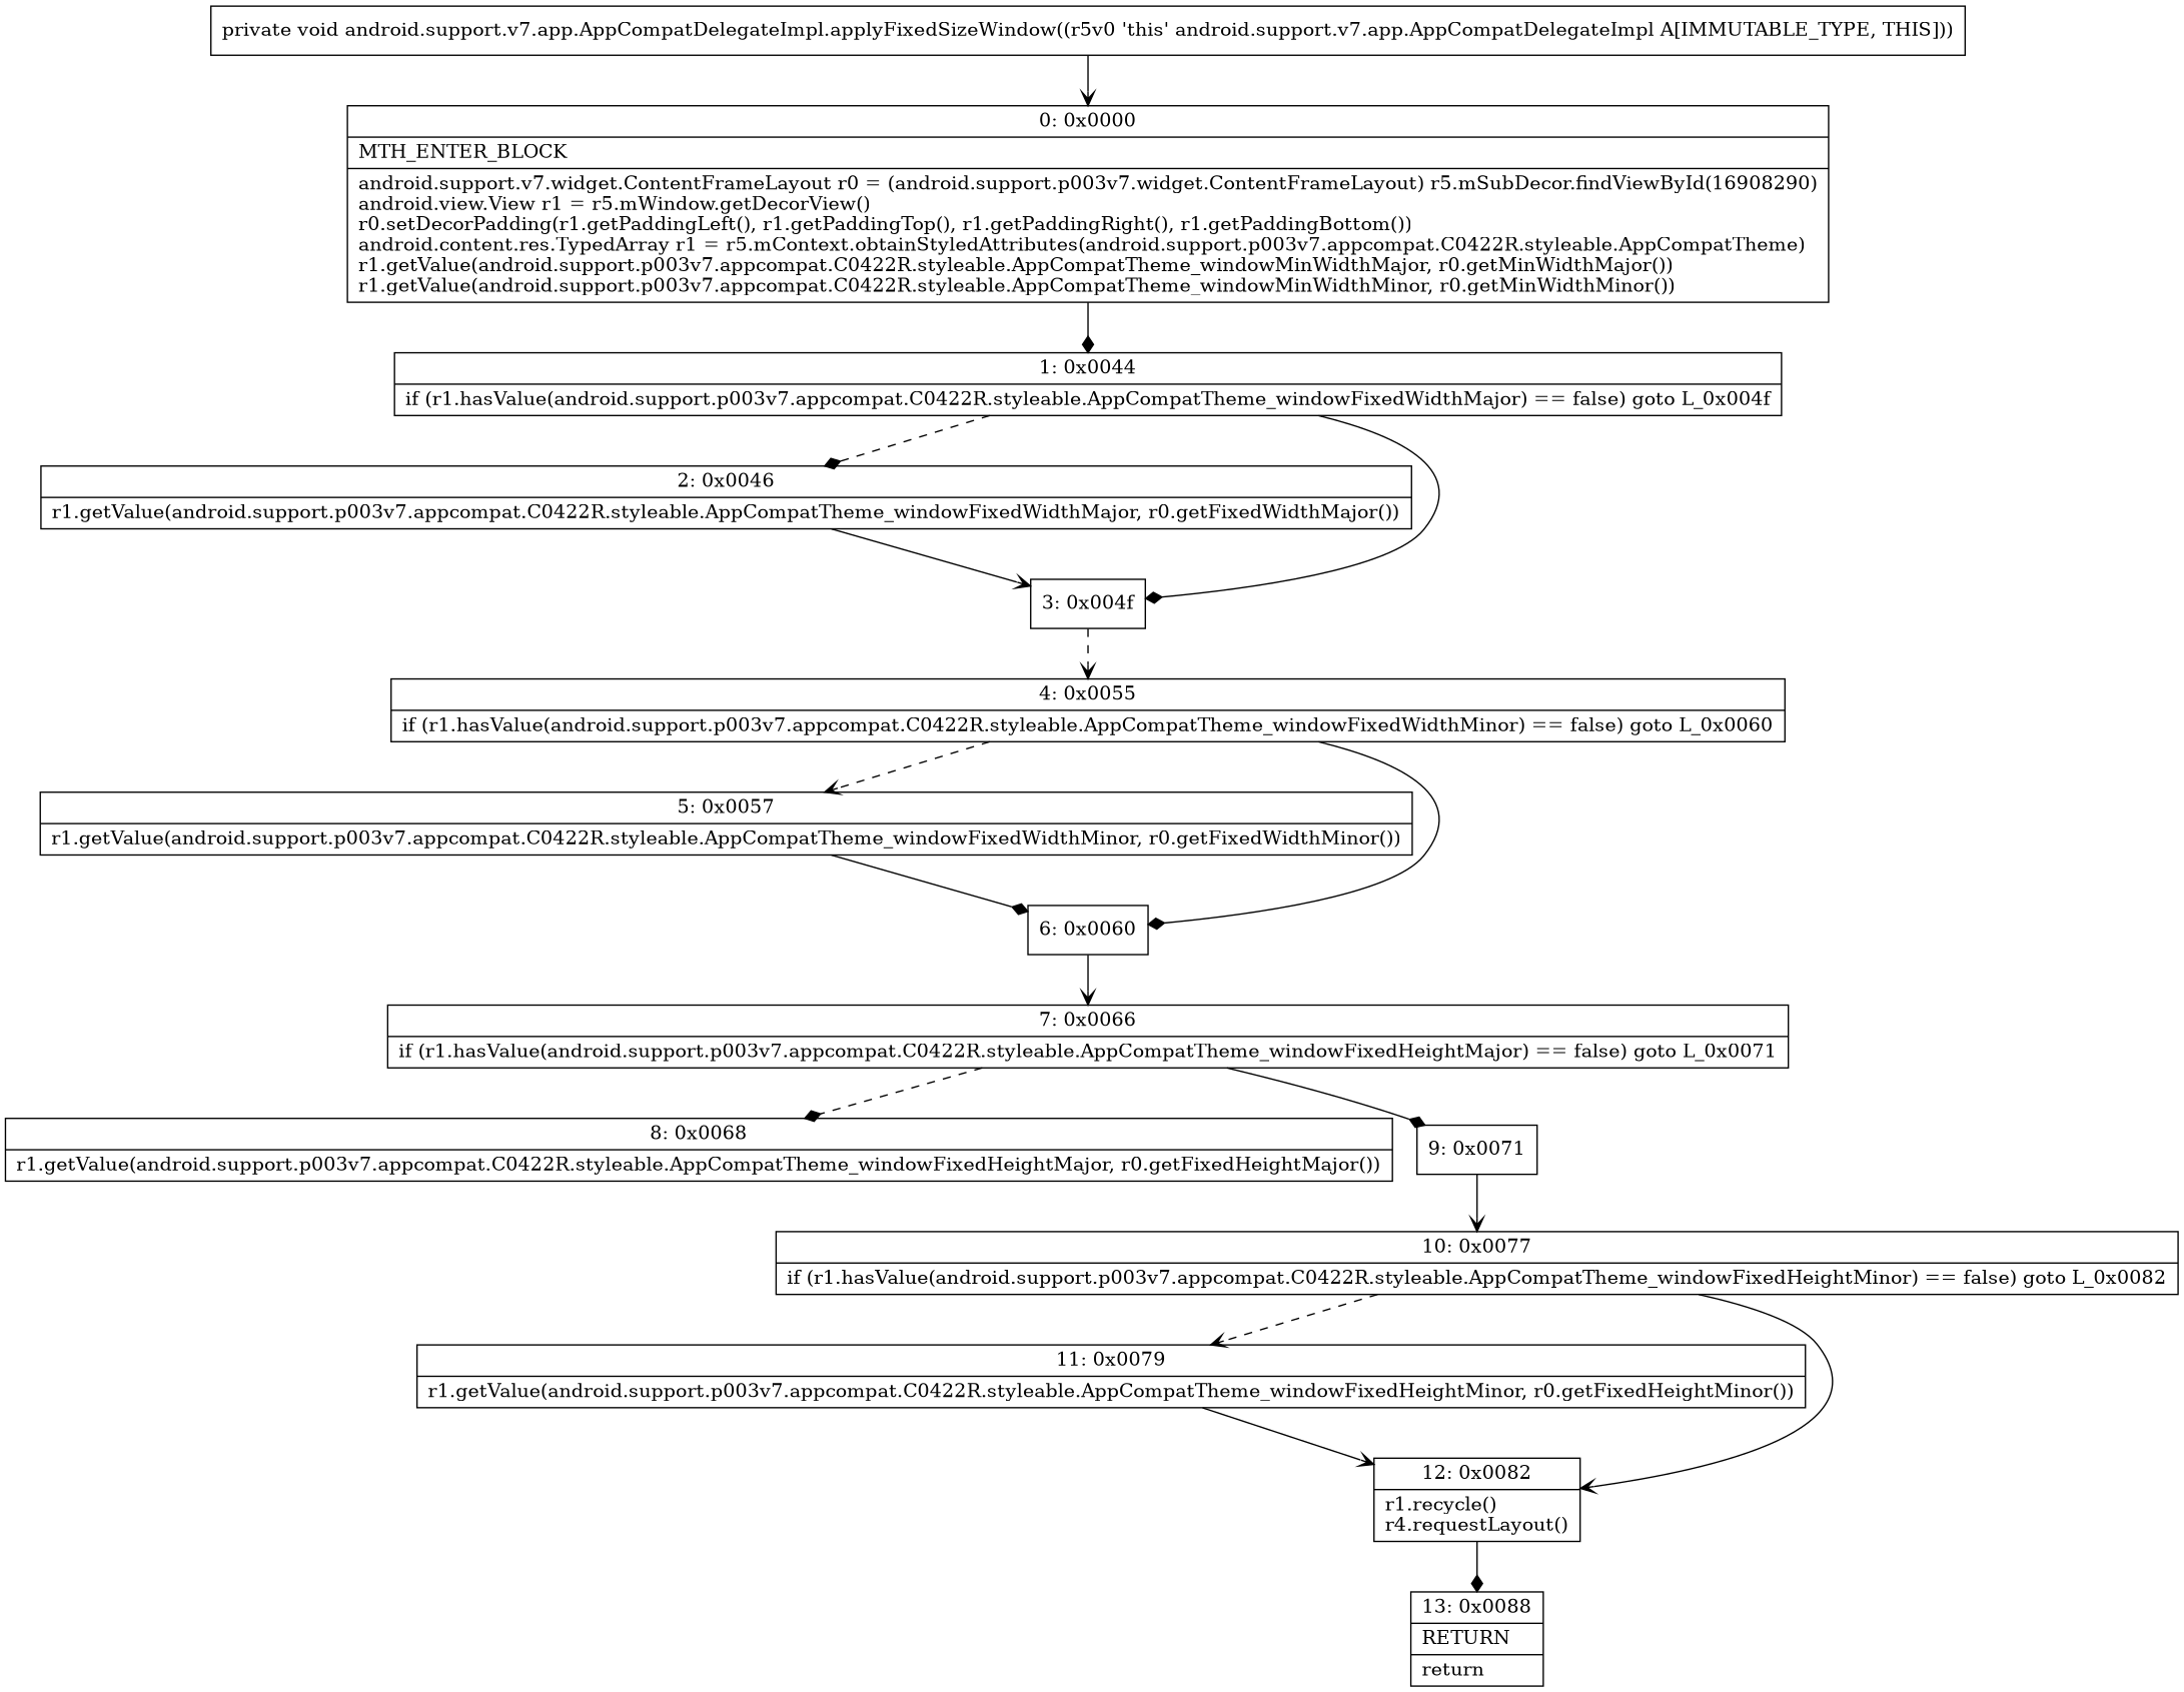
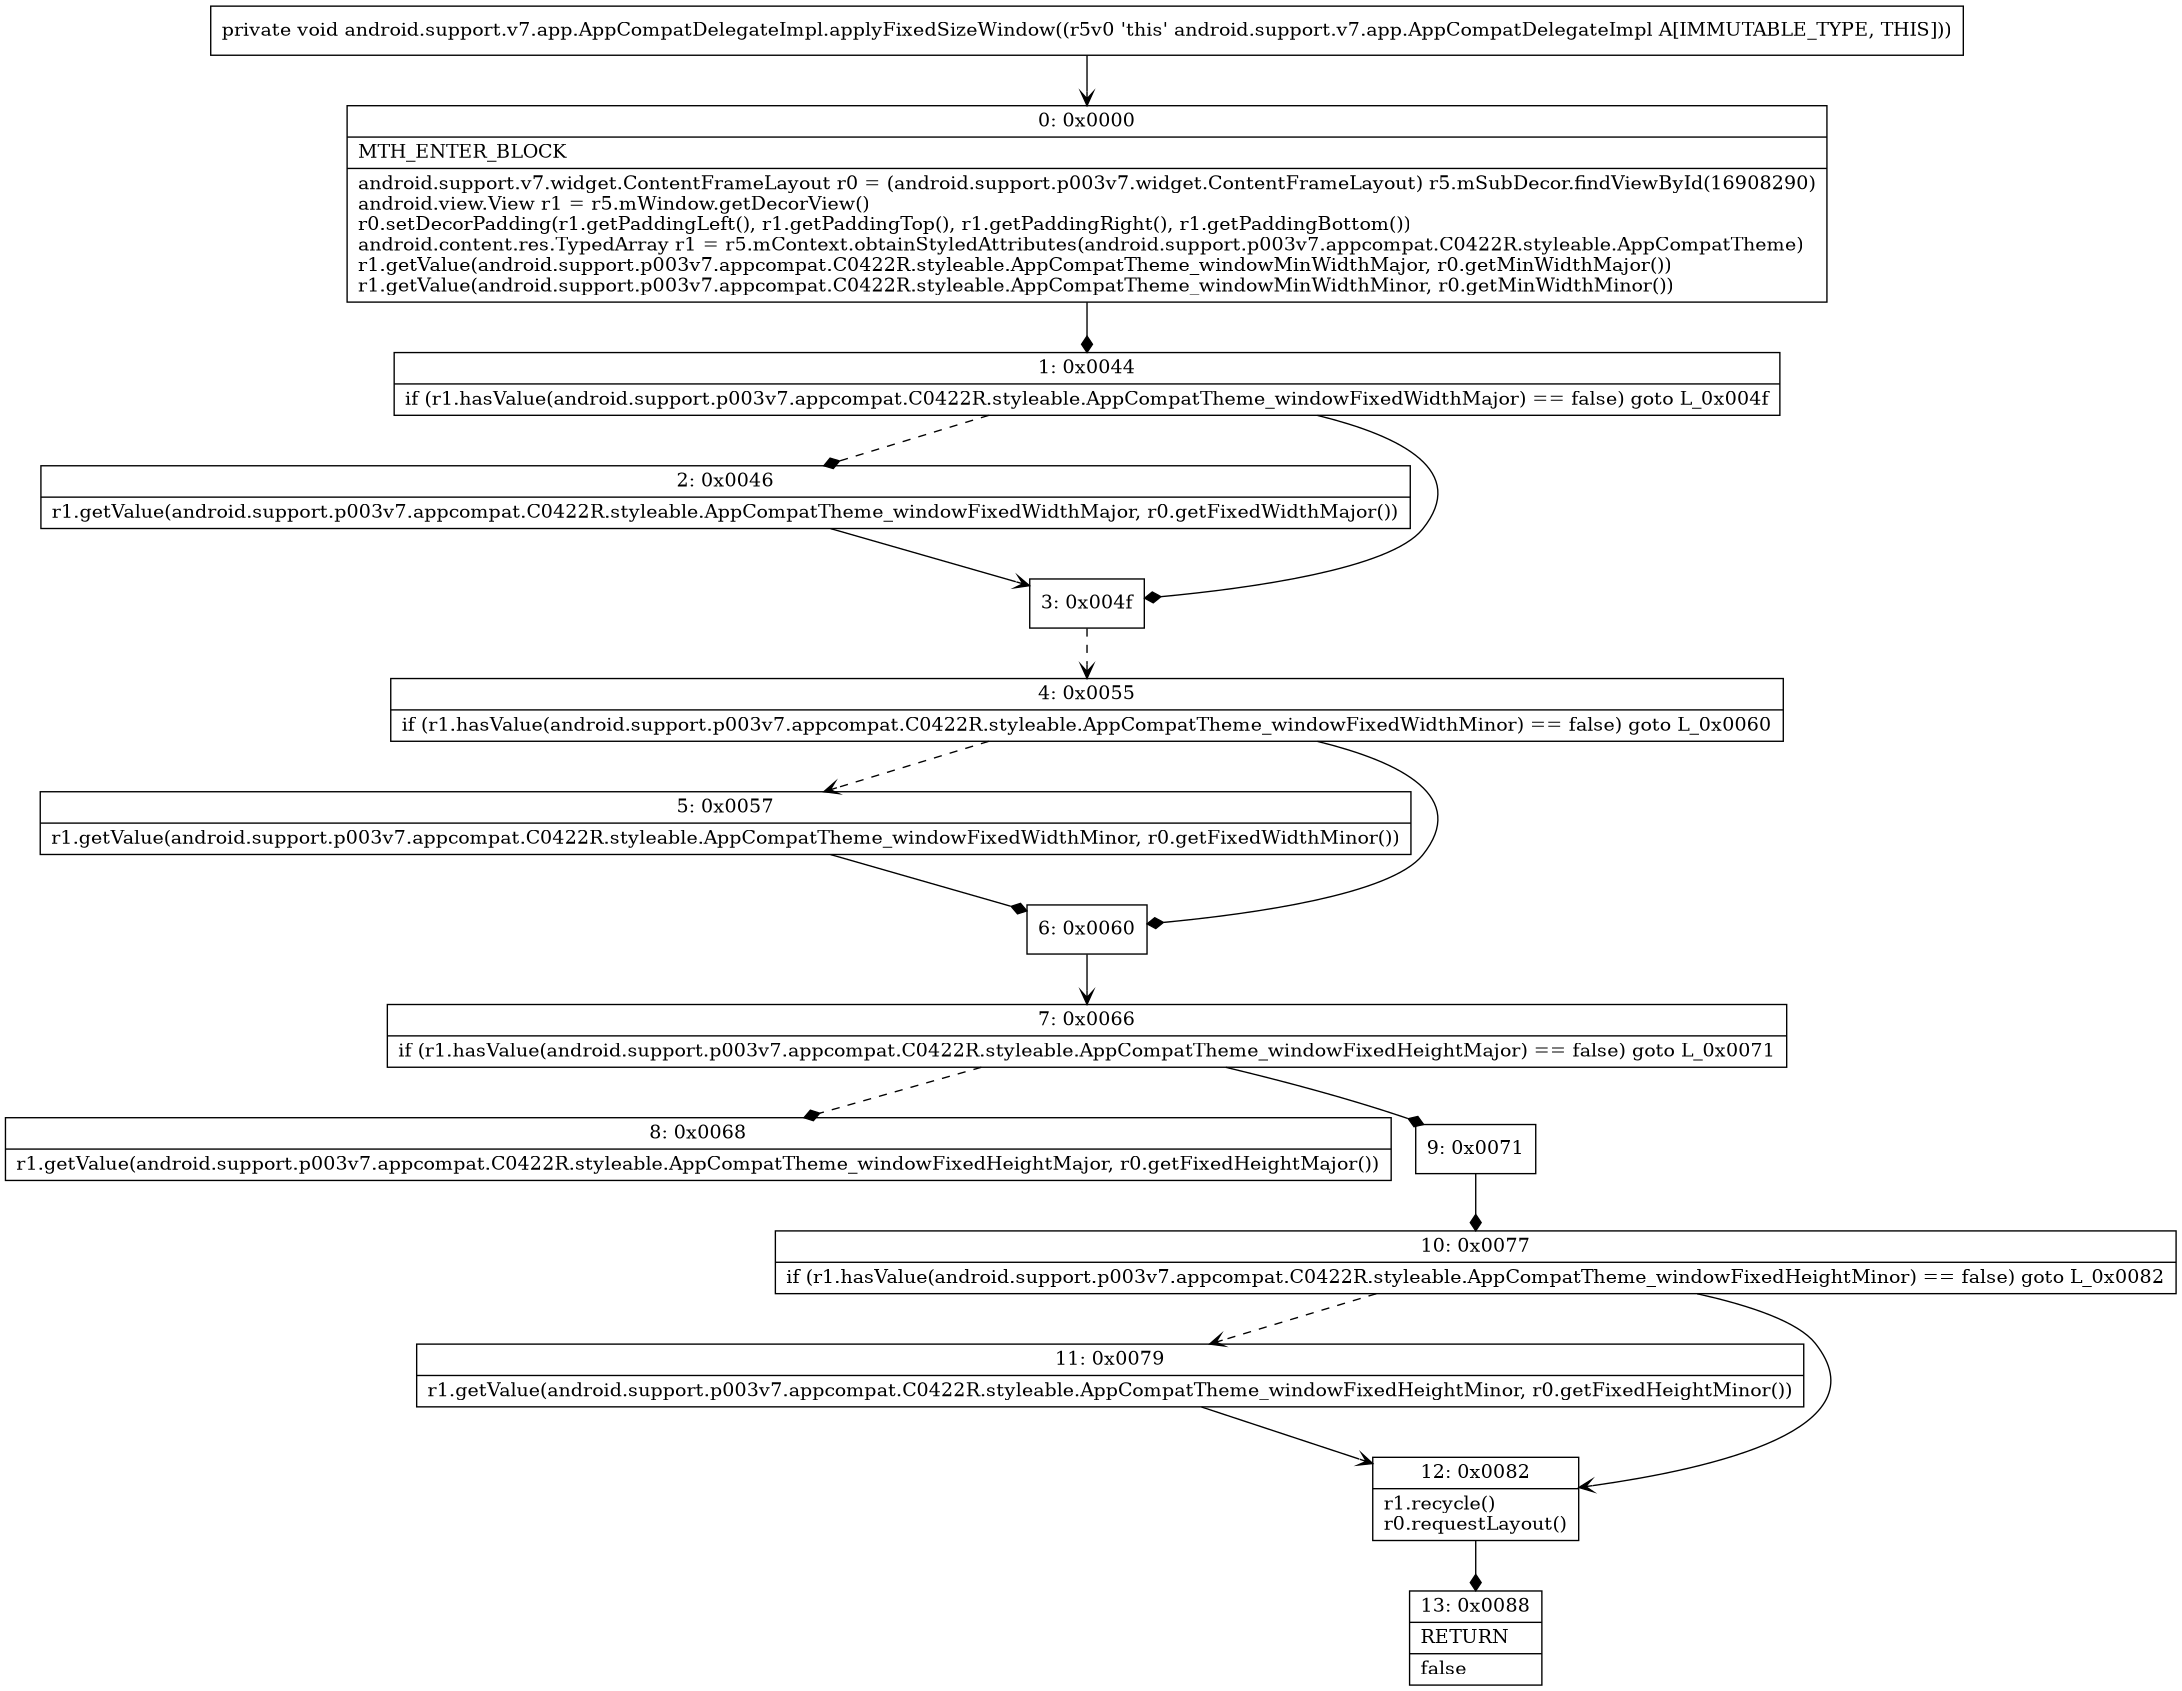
  digraph {
    node [shape=record]
    edge [arrowhead=vee]
    n1 [label="{0\:\ 0x0000|MTH_ENTER_BLOCK\l|android.support.v7.widget.ContentFrameLayout r0 = (android.support.p003v7.widget.ContentFrameLayout) r5.mSubDecor.findViewById(16908290)\landroid.view.View r1 = r5.mWindow.getDecorView()\lr0.setDecorPadding(r1.getPaddingLeft(), r1.getPaddingTop(), r1.getPaddingRight(), r1.getPaddingBottom())\landroid.content.res.TypedArray r1 = r5.mContext.obtainStyledAttributes(android.support.p003v7.appcompat.C0422R.styleable.AppCompatTheme)\lr1.getValue(android.support.p003v7.appcompat.C0422R.styleable.AppCompatTheme_windowMinWidthMajor, r0.getMinWidthMajor())\lr1.getValue(android.support.p003v7.appcompat.C0422R.styleable.AppCompatTheme_windowMinWidthMinor, r0.getMinWidthMinor())\l}"]
    n2 [label="{1\:\ 0x0044|if (r1.hasValue(android.support.p003v7.appcompat.C0422R.styleable.AppCompatTheme_windowFixedWidthMajor) == false) goto L_0x004f\l}"]
    n3 [label="{2\:\ 0x0046|r1.getValue(android.support.p003v7.appcompat.C0422R.styleable.AppCompatTheme_windowFixedWidthMajor, r0.getFixedWidthMajor())\l}"]
    n4 [label="{3\:\ 0x004f}"]
    n5 [label="{4\:\ 0x0055|if (r1.hasValue(android.support.p003v7.appcompat.C0422R.styleable.AppCompatTheme_windowFixedWidthMinor) == false) goto L_0x0060\l}"]
    n6 [label="{5\:\ 0x0057|r1.getValue(android.support.p003v7.appcompat.C0422R.styleable.AppCompatTheme_windowFixedWidthMinor, r0.getFixedWidthMinor())\l}"]
    n7 [label="{6\:\ 0x0060}"]
    n8 [label="{7\:\ 0x0066|if (r1.hasValue(android.support.p003v7.appcompat.C0422R.styleable.AppCompatTheme_windowFixedHeightMajor) == false) goto L_0x0071\l}"]
    n9 [label="{8\:\ 0x0068|r1.getValue(android.support.p003v7.appcompat.C0422R.styleable.AppCompatTheme_windowFixedHeightMajor, r0.getFixedHeightMajor())\l}"]
    n10 [label="{9\:\ 0x0071}"]
    n11 [label="{10\:\ 0x0077|if (r1.hasValue(android.support.p003v7.appcompat.C0422R.styleable.AppCompatTheme_windowFixedHeightMinor) == false) goto L_0x0082\l}"]
    n12 [label="{11\:\ 0x0079|r1.getValue(android.support.p003v7.appcompat.C0422R.styleable.AppCompatTheme_windowFixedHeightMinor, r0.getFixedHeightMinor())\l}"]
-   n13 [label="{12\:\ 0x0082|r1.recycle()\lr4.requestLayout()\l}"]
-   n14 [label="{13\:\ 0x0088|RETURN\l|return\l}"]
+   n13 [label="{12\:\ 0x0082|r1.recycle()\lr0.requestLayout()\l}"]
+   n14 [label="{13\:\ 0x0088|RETURN\l|false\l}"]
    n15 [label="{private void android.support.v7.app.AppCompatDelegateImpl.applyFixedSizeWindow((r5v0 'this' android.support.v7.app.AppCompatDelegateImpl A[IMMUTABLE_TYPE, THIS])) }"]
    n1 -> n2 [arrowhead=diamond]
    n2 -> n3 [arrowhead=diamond style=dashed]
    n2 -> n4 [arrowhead=diamond]
    n3 -> n4
    n4 -> n5 [style=dashed]
    n5 -> n6 [style=dashed]
    n5 -> n7 [arrowhead=diamond]
    n6 -> n7 [arrowhead=diamond]
    n7 -> n8
    n8 -> n9 [arrowhead=diamond style=dashed]
    n8 -> n10 [arrowhead=diamond]
-   n10 -> n11
+   n10 -> n11 [arrowhead=diamond]
    n11 -> n12 [style=dashed]
    n11 -> n13
    n12 -> n13
    n13 -> n14 [arrowhead=diamond]
    n15 -> n1
  }
